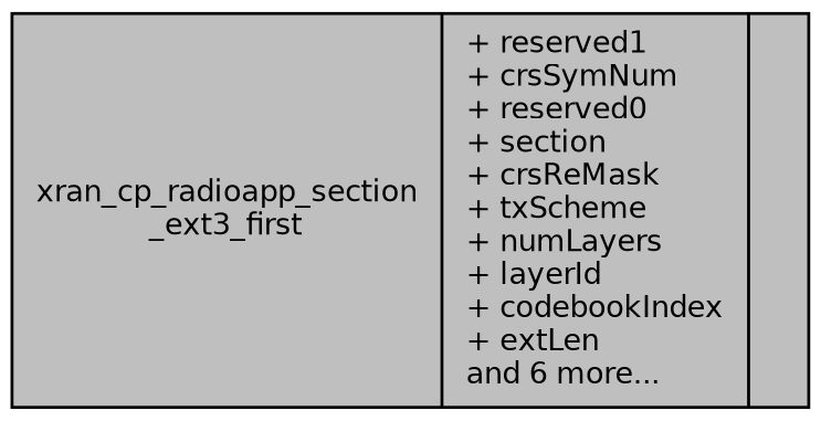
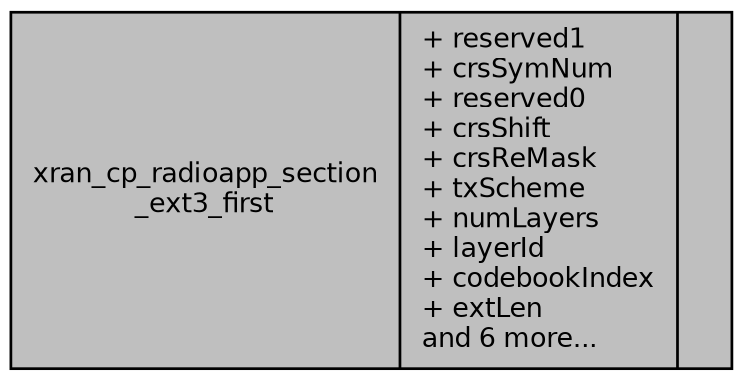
  digraph {
    rankdir=LR
-   n1 [color=black fillcolor=grey75 fontcolor=black fontname=Helvetica fontsize=10 height=0.2 label="{xran_cp_radioapp_section\l_ext3_first\n|+ reserved1\l+ crsSymNum\l+ reserved0\l+ section\l+ crsReMask\l+ txScheme\l+ numLayers\l+ layerId\l+ codebookIndex\l+ extLen\land 6 more...\l|}" shape=record style=filled width=0.4]
+   n1 [color=black fillcolor=grey75 fontcolor=black fontname=Helvetica fontsize=10 height=0.2 label="{xran_cp_radioapp_section\l_ext3_first\n|+ reserved1\l+ crsSymNum\l+ reserved0\l+ crsShift\l+ crsReMask\l+ txScheme\l+ numLayers\l+ layerId\l+ codebookIndex\l+ extLen\land 6 more...\l|}" shape=record style=filled width=0.4]
  }
